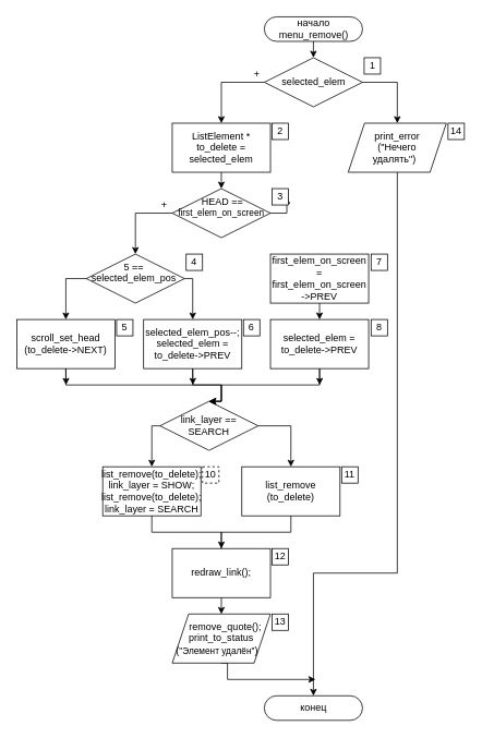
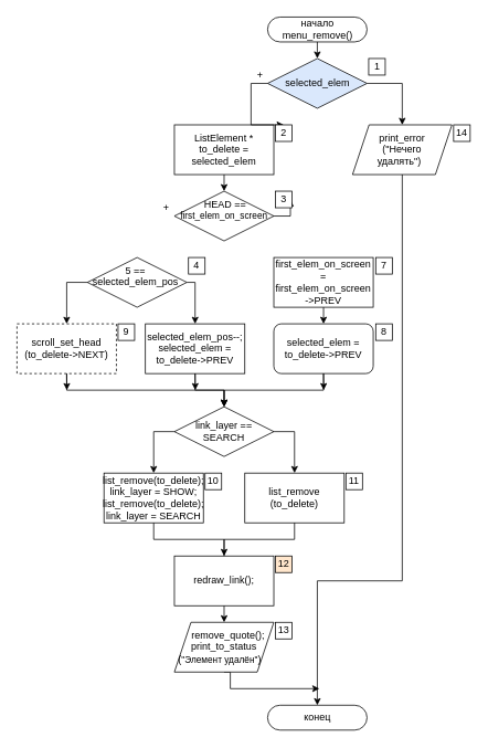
  <mxCell id="0" />
  <mxCell id="1" parent="0" />
  <mxCell id="2" value="начало&lt;br&gt;menu_remove()" style="rounded=1;whiteSpace=wrap;html=1;arcSize=50;" parent="1" vertex="1"><mxGeometry x="322.5" width="120" height="30" as="geometry" y="20" /></mxCell>
  <mxCell id="3" value="конец" style="rounded=1;whiteSpace=wrap;html=1;arcSize=50;" parent="1" vertex="1"><mxGeometry x="322.5" y="850" width="120" height="30" as="geometry" /></mxCell>
- <mxCell id="4" value="&lt;font style=&quot;font-size: 12px&quot;&gt;selected_elem&lt;/font&gt;" style="rhombus;whiteSpace=wrap;html=1;rounded=0;" parent="1" vertex="1"><mxGeometry x="322.5" y="70" width="120" height="60" as="geometry" /></mxCell>
+ <mxCell id="4" value="&lt;font style=&quot;font-size: 12px&quot;&gt;selected_elem&lt;/font&gt;" style="rhombus;whiteSpace=wrap;html=1;rounded=0;fillColor=#dae8fc;" parent="1" vertex="1"><mxGeometry x="322.5" y="70" width="120" height="60" as="geometry" /></mxCell>
  <mxCell id="5" style="edgeStyle=orthogonalEdgeStyle;rounded=0;orthogonalLoop=1;jettySize=auto;html=1;exitX=0.5;exitY=1;exitDx=0;exitDy=0;" edge="1" parent="1" source="6"><mxGeometry relative="1" as="geometry"><mxPoint x="385" y="830" as="targetPoint" /><mxPoint x="275.5" y="810" as="sourcePoint" /><Array as="points"><mxPoint x="277.5" y="830" /></Array></mxGeometry></mxCell>
  <mxCell id="6" value="&amp;nbsp; &amp;nbsp;remove_quote();&lt;br&gt;print_to_status&lt;br&gt;(&lt;font style=&quot;font-size: 11px&quot;&gt;&quot;&lt;/font&gt;&lt;font style=&quot;font-size: 11px&quot;&gt;Элемент удалён&lt;/font&gt;&lt;font style=&quot;font-size: 11px&quot;&gt;&quot;&lt;/font&gt;)&amp;nbsp; &amp;nbsp;" style="shape=parallelogram;perimeter=parallelogramPerimeter;whiteSpace=wrap;html=1;fixedSize=1;fontFamily=Helvetica;fontSize=12;fontColor=#000000;align=center;strokeColor=#000000;fillColor=#ffffff;" parent="1" vertex="1"><mxGeometry x="210" y="750" width="120" height="60" as="geometry" /></mxCell>
- <mxCell id="7" value="link_layer == SEARCH" style="rhombus;whiteSpace=wrap;html=1;rounded=0;" parent="1" vertex="1"><mxGeometry x="195" y="490" width="120" height="60" as="geometry" /></mxCell>
+ <mxCell id="7" value="link_layer == SEARCH" style="rhombus;whiteSpace=wrap;html=1;rounded=0;" parent="1" vertex="1"><mxGeometry x="210" y="490" width="120" height="60" as="geometry" /></mxCell>
  <mxCell id="8" value="list_remove(to_delete);&lt;br&gt;link_layer = SHOW;&lt;br&gt;list_remove(to_delete);&lt;br&gt;link_layer = SEARCH" style="rounded=0;whiteSpace=wrap;html=1;" parent="1" vertex="1"><mxGeometry x="125" y="570" width="120" height="60" as="geometry" /></mxCell>
  <mxCell id="9" style="edgeStyle=orthogonalEdgeStyle;rounded=0;orthogonalLoop=1;jettySize=auto;html=1;exitX=0.5;exitY=1;exitDx=0;exitDy=0;entryX=0.5;entryY=0;entryDx=0;entryDy=0;" parent="1" source="8" target="6" edge="1"><mxGeometry relative="1" as="geometry"><Array as="points"><mxPoint x="185" y="650" /><mxPoint x="270" y="650" /></Array></mxGeometry></mxCell>
  <mxCell id="10" value="list_remove&lt;br&gt;(to_delete)" style="rounded=0;whiteSpace=wrap;html=1;" parent="1" vertex="1"><mxGeometry x="295" y="570" width="120" height="60" as="geometry" /></mxCell>
  <mxCell id="11" style="edgeStyle=orthogonalEdgeStyle;rounded=0;orthogonalLoop=1;jettySize=auto;html=1;exitX=0;exitY=0.5;exitDx=0;exitDy=0;entryX=0.5;entryY=0;entryDx=0;entryDy=0;" parent="1" source="7" target="8" edge="1"><mxGeometry relative="1" as="geometry"><Array as="points"><mxPoint x="185" y="520" /></Array></mxGeometry></mxCell>
  <mxCell id="12" style="edgeStyle=orthogonalEdgeStyle;rounded=0;orthogonalLoop=1;jettySize=auto;html=1;exitX=1;exitY=0.5;exitDx=0;exitDy=0;entryX=0.5;entryY=0;entryDx=0;entryDy=0;" parent="1" source="7" target="10" edge="1"><mxGeometry relative="1" as="geometry"><Array as="points"><mxPoint x="355" y="520" /></Array></mxGeometry></mxCell>
  <mxCell id="13" value="&amp;nbsp;HEAD ==&lt;br&gt;&lt;font&gt;&lt;font style=&quot;font-size: 11px&quot;&gt;first_elem_on_screen&lt;/font&gt;&lt;br&gt;&lt;br&gt;&lt;/font&gt;" style="rhombus;whiteSpace=wrap;html=1;rounded=0;" parent="1" vertex="1"><mxGeometry x="210" y="230" width="120" height="60" as="geometry" /></mxCell>
  <mxCell id="14" value="5 ==&amp;nbsp;&lt;br&gt;selected_elem_pos&amp;nbsp;&lt;br&gt;&amp;nbsp;" style="rhombus;whiteSpace=wrap;html=1;rounded=0;" parent="1" vertex="1"><mxGeometry x="105" y="310" width="120" height="60" as="geometry" /></mxCell>
  <mxCell id="15" style="edgeStyle=orthogonalEdgeStyle;rounded=0;orthogonalLoop=1;jettySize=auto;html=1;exitX=0.5;exitY=1;exitDx=0;exitDy=0;" edge="1" parent="1" source="16"><mxGeometry relative="1" as="geometry"><mxPoint x="80.2" y="470" as="targetPoint" /></mxGeometry></mxCell>
- <mxCell id="16" value="scroll_set_head&lt;br&gt;(to_delete-&amp;gt;NEXT)" style="rounded=0;whiteSpace=wrap;html=1;" parent="1" vertex="1"><mxGeometry x="20" y="390" width="120" height="60" as="geometry" /></mxCell>
+ <mxCell id="16" value="scroll_set_head&lt;br&gt;(to_delete-&amp;gt;NEXT)" style="rounded=0;whiteSpace=wrap;html=1;dashed=1;" parent="1" vertex="1"><mxGeometry x="20" y="390" width="120" height="60" as="geometry" /></mxCell>
  <mxCell id="17" style="edgeStyle=orthogonalEdgeStyle;rounded=0;orthogonalLoop=1;jettySize=auto;html=1;exitX=0.5;exitY=1;exitDx=0;exitDy=0;entryX=0.5;entryY=0;entryDx=0;entryDy=0;" parent="1" source="16" target="7" edge="1"><mxGeometry relative="1" as="geometry"><Array as="points"><mxPoint x="80" y="470" /><mxPoint x="270" y="470" /></Array></mxGeometry></mxCell>
  <mxCell id="18" style="edgeStyle=orthogonalEdgeStyle;rounded=0;orthogonalLoop=1;jettySize=auto;html=1;exitX=0.5;exitY=1;exitDx=0;exitDy=0;" edge="1" parent="1" source="19"><mxGeometry relative="1" as="geometry"><mxPoint x="235.2" y="470" as="targetPoint" /></mxGeometry></mxCell>
  <mxCell id="19" value="selected_elem_pos--;&lt;br&gt;selected_elem = to_delete-&amp;gt;PREV" style="rounded=0;whiteSpace=wrap;html=1;" parent="1" vertex="1"><mxGeometry x="175" y="390" width="120" height="60" as="geometry" /></mxCell>
  <mxCell id="20" style="edgeStyle=orthogonalEdgeStyle;rounded=0;orthogonalLoop=1;jettySize=auto;html=1;exitX=0.5;exitY=1;exitDx=0;exitDy=0;entryX=0.5;entryY=0;entryDx=0;entryDy=0;" parent="1" source="19" target="7" edge="1"><mxGeometry relative="1" as="geometry"><Array as="points"><mxPoint x="235" y="470" /><mxPoint x="270" y="470" /></Array></mxGeometry></mxCell>
  <mxCell id="21" style="edgeStyle=orthogonalEdgeStyle;rounded=0;orthogonalLoop=1;jettySize=auto;html=1;exitX=0;exitY=0.5;exitDx=0;exitDy=0;entryX=0.5;entryY=0;entryDx=0;entryDy=0;" parent="1" source="14" target="16" edge="1"><mxGeometry relative="1" as="geometry"><Array as="points"><mxPoint x="80" y="340" /></Array></mxGeometry></mxCell>
  <mxCell id="22" style="edgeStyle=orthogonalEdgeStyle;rounded=0;orthogonalLoop=1;jettySize=auto;html=1;exitX=1;exitY=0.5;exitDx=0;exitDy=0;entryX=0.5;entryY=0;entryDx=0;entryDy=0;" parent="1" source="14" target="19" edge="1"><mxGeometry relative="1" as="geometry"><Array as="points"><mxPoint x="235" y="340" /></Array></mxGeometry></mxCell>
  <mxCell id="23" style="edgeStyle=orthogonalEdgeStyle;rounded=0;orthogonalLoop=1;jettySize=auto;html=1;exitX=0.5;exitY=1;exitDx=0;exitDy=0;entryX=0.5;entryY=0;entryDx=0;entryDy=0;" edge="1" parent="1" source="24" target="36"><mxGeometry relative="1" as="geometry" /></mxCell>
  <mxCell id="24" value="first_elem_on_screen = first_elem_on_screen&lt;br&gt;-&amp;gt;PREV" style="rounded=0;whiteSpace=wrap;html=1;" parent="1" vertex="1"><mxGeometry x="330" y="310" width="120" height="60" as="geometry" /></mxCell>
- <mxCell id="25" style="edgeStyle=orthogonalEdgeStyle;rounded=0;orthogonalLoop=1;jettySize=auto;html=1;exitX=0;exitY=0.5;exitDx=0;exitDy=0;entryX=0.5;entryY=0;entryDx=0;entryDy=0;" parent="1" source="13" target="14" edge="1"><mxGeometry relative="1" as="geometry" /></mxCell>
  <mxCell id="26" style="edgeStyle=orthogonalEdgeStyle;rounded=0;orthogonalLoop=1;jettySize=auto;html=1;exitX=1;exitY=0.5;exitDx=0;exitDy=0;" parent="1" source="13" target="40" edge="1"><mxGeometry relative="1" as="geometry" /></mxCell>
  <mxCell id="27" value="ListElement * to_delete = selected_elem" style="rounded=0;whiteSpace=wrap;html=1;" parent="1" vertex="1"><mxGeometry x="210" y="150" width="120" height="60" as="geometry" /></mxCell>
  <mxCell id="28" style="edgeStyle=orthogonalEdgeStyle;rounded=0;orthogonalLoop=1;jettySize=auto;html=1;exitX=0.5;exitY=1;exitDx=0;exitDy=0;entryX=0.5;entryY=0;entryDx=0;entryDy=0;" parent="1" source="27" target="13" edge="1"><mxGeometry relative="1" as="geometry" /></mxCell>
  <mxCell id="29" value="print_error&lt;br&gt;(&quot;Нечего&lt;br&gt;удалять&quot;)&amp;nbsp;&amp;nbsp;" style="shape=parallelogram;perimeter=parallelogramPerimeter;whiteSpace=wrap;html=1;fixedSize=1;fontFamily=Helvetica;fontSize=12;fontColor=#000000;align=center;strokeColor=#000000;fillColor=#ffffff;" parent="1" vertex="1"><mxGeometry x="425" y="150" width="120" height="60" as="geometry" /></mxCell>
  <mxCell id="30" style="edgeStyle=orthogonalEdgeStyle;rounded=0;orthogonalLoop=1;jettySize=auto;html=1;exitX=0.5;exitY=1;exitDx=0;exitDy=0;entryX=0.5;entryY=0;entryDx=0;entryDy=0;" parent="1" source="29" target="3" edge="1"><mxGeometry relative="1" as="geometry"><Array as="points"><mxPoint x="485" y="700" /><mxPoint x="383" y="700" /></Array></mxGeometry></mxCell>
- <mxCell id="31" style="edgeStyle=orthogonalEdgeStyle;rounded=0;orthogonalLoop=1;jettySize=auto;html=1;exitX=0;exitY=0.5;exitDx=0;exitDy=0;entryX=0.5;entryY=0;entryDx=0;entryDy=0;" parent="1" source="4" target="27" edge="1"><mxGeometry relative="1" as="geometry" /></mxCell>
+ <mxCell id="31" style="edgeStyle=orthogonalEdgeStyle;rounded=0;orthogonalLoop=1;jettySize=auto;html=1;exitX=0;exitY=0.5;exitDx=0;exitDy=0;" parent="1" source="4" target="39" edge="1"><mxGeometry relative="1" as="geometry" /></mxCell>
  <mxCell id="32" style="edgeStyle=orthogonalEdgeStyle;rounded=0;orthogonalLoop=1;jettySize=auto;html=1;exitX=1;exitY=0.5;exitDx=0;exitDy=0;entryX=0.5;entryY=0;entryDx=0;entryDy=0;" parent="1" source="4" target="29" edge="1"><mxGeometry relative="1" as="geometry" /></mxCell>
  <mxCell id="33" style="edgeStyle=orthogonalEdgeStyle;rounded=0;orthogonalLoop=1;jettySize=auto;html=1;exitX=0.5;exitY=1;exitDx=0;exitDy=0;entryX=0.5;entryY=0;entryDx=0;entryDy=0;" parent="1" source="2" target="4" edge="1"><mxGeometry relative="1" as="geometry" /></mxCell>
  <mxCell id="34" style="edgeStyle=orthogonalEdgeStyle;rounded=0;orthogonalLoop=1;jettySize=auto;html=1;exitX=0.5;exitY=1;exitDx=0;exitDy=0;entryX=0.5;entryY=0;entryDx=0;entryDy=0;" edge="1" parent="1" source="36" target="7"><mxGeometry relative="1" as="geometry"><Array as="points"><mxPoint x="390" y="470" /><mxPoint x="270" y="470" /></Array></mxGeometry></mxCell>
  <mxCell id="35" style="edgeStyle=orthogonalEdgeStyle;rounded=0;orthogonalLoop=1;jettySize=auto;html=1;exitX=0.5;exitY=1;exitDx=0;exitDy=0;" edge="1" parent="1" source="36"><mxGeometry relative="1" as="geometry"><mxPoint x="390.2" y="470" as="targetPoint" /></mxGeometry></mxCell>
- <mxCell id="36" value="selected_elem = to_delete-&amp;gt;PREV" style="rounded=0;whiteSpace=wrap;html=1;" vertex="1" parent="1"><mxGeometry x="330" y="390" width="120" height="60" as="geometry" /></mxCell>
+ <mxCell id="36" value="selected_elem = to_delete-&amp;gt;PREV" style="whiteSpace=wrap;html=1;rounded=1;" vertex="1" parent="1"><mxGeometry x="330" y="390" width="120" height="60" as="geometry" /></mxCell>
  <mxCell id="37" value="redraw_link();" style="rounded=0;whiteSpace=wrap;html=1;" vertex="1" parent="1"><mxGeometry x="210" y="670" width="120" height="60" as="geometry" /></mxCell>
  <mxCell id="38" style="edgeStyle=orthogonalEdgeStyle;rounded=0;orthogonalLoop=1;jettySize=auto;html=1;exitX=0.5;exitY=1;exitDx=0;exitDy=0;entryX=0.5;entryY=0;entryDx=0;entryDy=0;" edge="1" parent="1" source="10" target="37"><mxGeometry relative="1" as="geometry"><Array as="points"><mxPoint x="355" y="650" /><mxPoint x="270" y="650" /></Array><mxPoint x="340" y="630" as="sourcePoint" /><mxPoint x="270" y="770" as="targetPoint" /></mxGeometry></mxCell>
  <mxCell id="39" value="2" style="whiteSpace=wrap;html=1;aspect=fixed;" vertex="1" parent="1"><mxGeometry x="332" y="150" width="20" height="20" as="geometry" /></mxCell>
  <mxCell id="40" value="3" style="whiteSpace=wrap;html=1;aspect=fixed;" vertex="1" parent="1"><mxGeometry x="332" y="230" width="20" height="20" as="geometry" /></mxCell>
  <mxCell id="41" value="7" style="whiteSpace=wrap;html=1;aspect=fixed;" vertex="1" parent="1"><mxGeometry x="453" y="310" width="20" height="20" as="geometry" /></mxCell>
  <mxCell id="42" value="8" style="whiteSpace=wrap;html=1;aspect=fixed;" vertex="1" parent="1"><mxGeometry x="453" y="390" width="20" height="20" as="geometry" /></mxCell>
- <mxCell id="43" value="6" style="whiteSpace=wrap;html=1;aspect=fixed;" vertex="1" parent="1"><mxGeometry x="297" y="390" width="20" height="20" as="geometry" /></mxCell>
- <mxCell id="44" value="5" style="whiteSpace=wrap;html=1;aspect=fixed;" vertex="1" parent="1"><mxGeometry x="142" y="390" width="20" height="20" as="geometry" /></mxCell>
+ <mxCell id="44" value="9" style="whiteSpace=wrap;html=1;aspect=fixed;" vertex="1" parent="1"><mxGeometry x="142" y="390" width="20" height="20" as="geometry" /></mxCell>
  <mxCell id="45" value="11" style="whiteSpace=wrap;html=1;aspect=fixed;" vertex="1" parent="1"><mxGeometry x="417" y="570" width="20" height="20" as="geometry" /></mxCell>
- <mxCell id="46" value="10" style="whiteSpace=wrap;html=1;aspect=fixed;dashed=1;" vertex="1" parent="1"><mxGeometry x="247" y="570" width="20" height="20" as="geometry" /></mxCell>
- <mxCell id="47" value="12" style="whiteSpace=wrap;html=1;aspect=fixed;" vertex="1" parent="1"><mxGeometry x="332" y="670" width="20" height="20" as="geometry" /></mxCell>
+ <mxCell id="46" value="10" style="whiteSpace=wrap;html=1;aspect=fixed;" vertex="1" parent="1"><mxGeometry x="247" y="570" width="20" height="20" as="geometry" /></mxCell>
+ <mxCell id="47" value="12" style="whiteSpace=wrap;html=1;aspect=fixed;fillColor=#ffe6cc;" vertex="1" parent="1"><mxGeometry x="332" y="670" width="20" height="20" as="geometry" /></mxCell>
  <mxCell id="48" value="13" style="whiteSpace=wrap;html=1;aspect=fixed;" vertex="1" parent="1"><mxGeometry x="332" y="750" width="20" height="20" as="geometry" /></mxCell>
  <mxCell id="49" value="14" style="whiteSpace=wrap;html=1;aspect=fixed;" vertex="1" parent="1"><mxGeometry x="547" y="150" width="20" height="20" as="geometry" /></mxCell>
  <mxCell id="50" value="4" style="whiteSpace=wrap;html=1;aspect=fixed;" vertex="1" parent="1"><mxGeometry x="227" y="310" width="20" height="20" as="geometry" /></mxCell>
  <mxCell id="51" value="1" style="whiteSpace=wrap;html=1;aspect=fixed;" vertex="1" parent="1"><mxGeometry x="444.5" y="70" width="20" height="20" as="geometry" /></mxCell>
  <mxCell id="52" value="+" style="text;html=1;align=center;verticalAlign=middle;resizable=0;points=[];autosize=1;" vertex="1" parent="1"><mxGeometry x="303" y="80" width="20" height="20" as="geometry" /></mxCell>
  <mxCell id="53" value="+" style="text;html=1;align=center;verticalAlign=middle;resizable=0;points=[];autosize=1;" vertex="1" parent="1"><mxGeometry x="190" y="240" width="20" height="20" as="geometry" /></mxCell>
